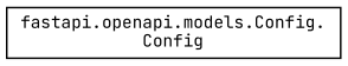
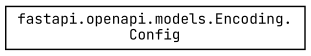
  digraph {
    rankdir=LR
    fontname="JetBrains Mono"
-   n1 [color=black fillcolor=white fontname="JetBrains Mono" fontsize=10 height=0.2 label="fastapi.openapi.models.Config.\lConfig" shape=record style=filled width=0.4]
+   n1 [color=black fillcolor=white fontname="JetBrains Mono" fontsize=10 height=0.2 label="fastapi.openapi.models.Encoding.\lConfig" shape=record style=filled width=0.4]
  }
